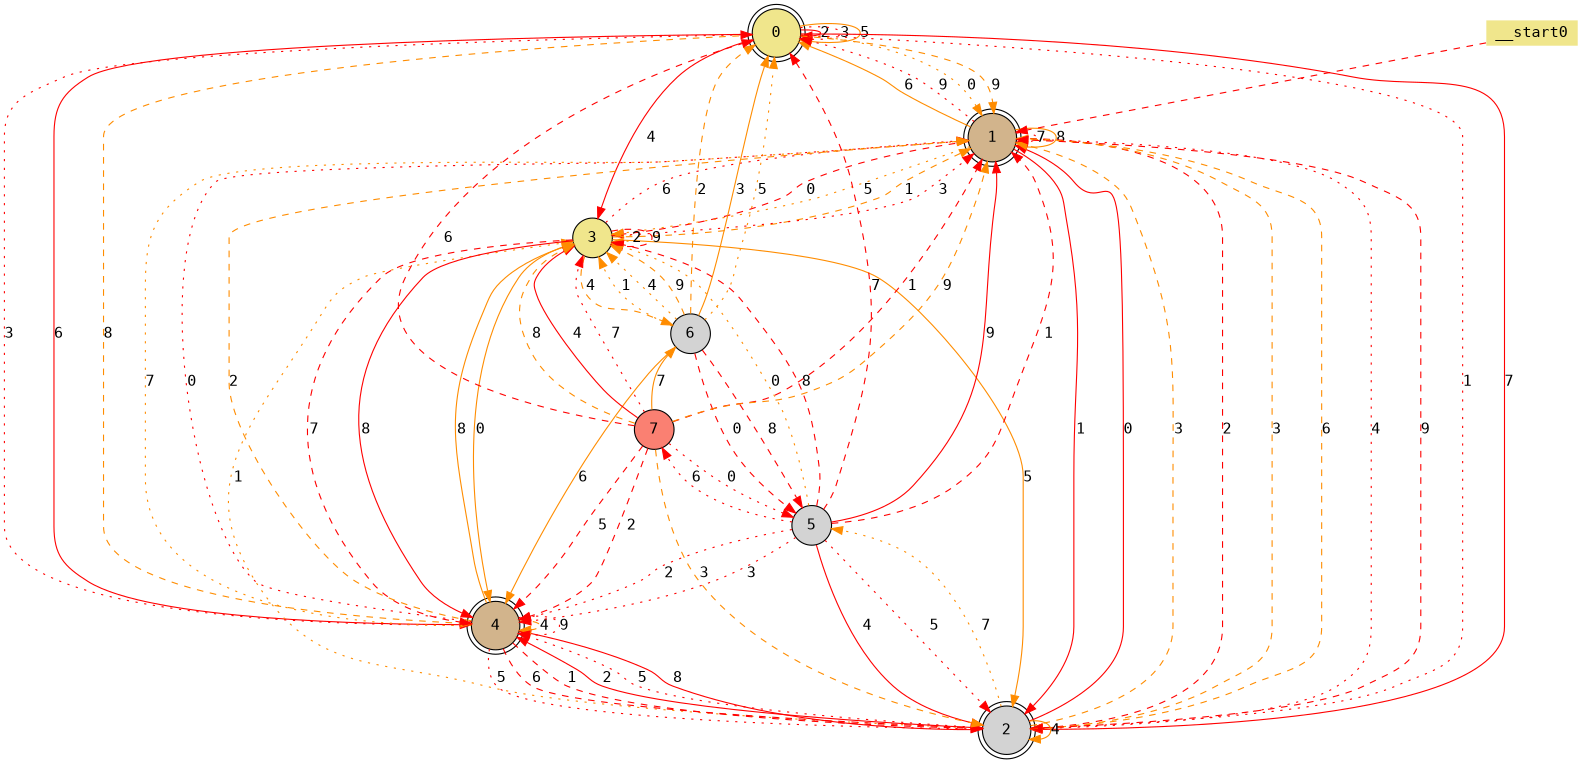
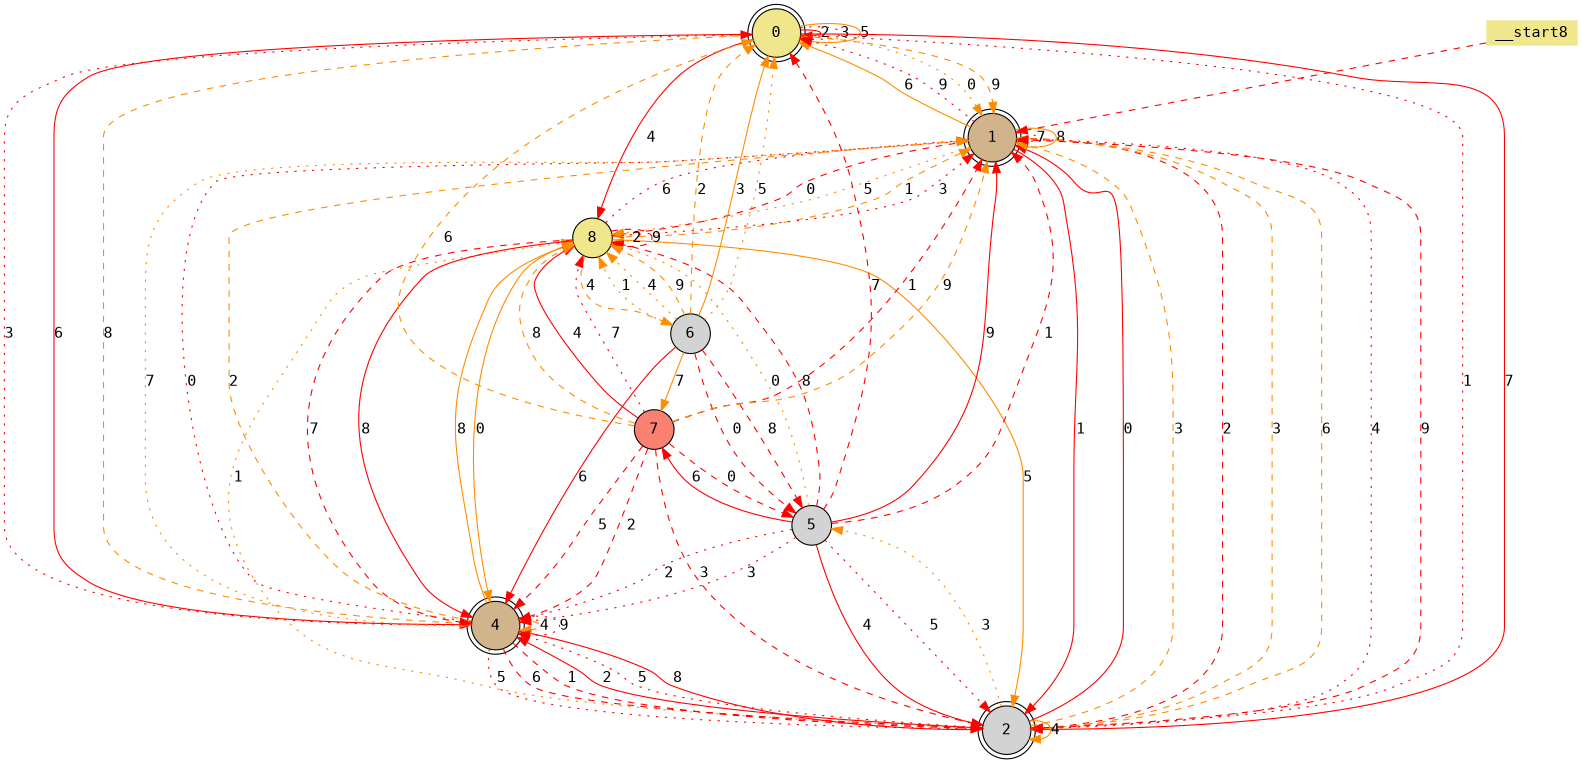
  digraph {
    fontname="DejaVu Sans Mono"
    node [fillcolor=khaki fontname="DejaVu Sans Mono" shape=doublecircle style=filled]
    edge [color=red fontname="DejaVu Sans Mono" style=dashed]
    n1 [label=0]
    n2 [fillcolor=tan label=1]
    n3 [fillcolor=lightgrey label=2]
-   n4 [label=3 shape=circle]
+   n4 [label=8 shape=circle]
    n5 [fillcolor=tan label=4]
    n6 [fillcolor=lightgrey label=5 shape=circle]
    n7 [fillcolor=lightgrey label=6 shape=circle]
    n8 [fillcolor=salmon label=7 shape=circle]
-   __start0 [height=0 shape=none width=0]
+   __start0 [height=0 shape=none width=0 label=__start8]
    n1 -> n1 [label=2 style=solid]
    n1 -> n1 [label=3 style=dotted]
    n1 -> n1 [color=darkorange label=5 style=solid]
    n1 -> n2 [color=darkorange label=0 style=dotted]
    n1 -> n2 [color=darkorange label=9]
    n1 -> n3 [label=1 style=dotted]
    n1 -> n3 [label=7 style=solid]
    n1 -> n4 [label=4 style=solid]
    n1 -> n5 [label=6 style=solid]
    n1 -> n5 [color=darkorange label=8]
    n2 -> n1 [color=darkorange label=6 style=solid]
    n2 -> n1 [label=9 style=dotted]
    n2 -> n2 [label=7 style=dotted]
    n2 -> n2 [color=darkorange label=8 style=solid]
    n2 -> n3 [label=1 style=solid]
    n2 -> n3 [label=2]
    n2 -> n3 [color=darkorange label=3]
    n2 -> n3 [label=4 style=dotted]
    n2 -> n4 [label=0]
    n2 -> n4 [color=darkorange label=5 style=dotted]
    n3 -> n2 [label=0 style=solid]
    n3 -> n2 [color=darkorange label=3]
    n3 -> n2 [color=darkorange label=6]
    n3 -> n2 [label=9]
    n3 -> n3 [color=darkorange label=4 style=solid]
    n3 -> n4 [color=darkorange label=1 style=dotted]
    n3 -> n5 [label=2 style=solid]
    n3 -> n5 [label=5 style=dotted]
    n3 -> n5 [label=8 style=solid]
-   n3 -> n6 [color=darkorange label=7 style=dotted]
+   n3 -> n6 [color=darkorange label=3 style=dotted]
    n4 -> n2 [color=darkorange label=1]
    n4 -> n2 [label=3 style=dotted]
    n4 -> n2 [label=6 style=dotted]
    n4 -> n3 [color=darkorange label=5 style=solid]
    n4 -> n4 [color=darkorange label=2 style=dotted]
    n4 -> n4 [label=9]
    n4 -> n5 [color=darkorange label=0 style=solid]
    n4 -> n5 [label=7]
    n4 -> n5 [label=8 style=solid]
    n4 -> n7 [color=darkorange label=4]
    n5 -> n1 [label=3 style=dotted]
    n5 -> n2 [label=0 style=dotted]
    n5 -> n2 [color=darkorange label=2]
    n5 -> n2 [color=darkorange label=7 style=dotted]
    n5 -> n3 [label=1]
    n5 -> n3 [label=5 style=dotted]
    n5 -> n3 [label=6]
    n5 -> n4 [color=darkorange label=8 style=solid]
    n5 -> n5 [color=darkorange label=4]
    n5 -> n5 [label=9 style=dotted]
    n6 -> n1 [label=7]
    n6 -> n2 [label=1]
    n6 -> n2 [label=9 style=solid]
    n6 -> n3 [label=4 style=solid]
    n6 -> n3 [label=5 style=dotted]
    n6 -> n4 [color=darkorange label=0 style=dotted]
    n6 -> n4 [label=8]
    n6 -> n5 [label=2 style=dotted]
    n6 -> n5 [label=3 style=dotted]
-   n6 -> n8 [label=6 style=dotted]
+   n6 -> n8 [label=6 style=solid]
    n7 -> n1 [color=darkorange label=2]
    n7 -> n1 [color=darkorange label=3 style=solid]
    n7 -> n1 [color=darkorange label=5 style=dotted]
    n7 -> n4 [color=darkorange label=1 style=dotted]
    n7 -> n4 [color=darkorange label=4 style=dotted]
    n7 -> n4 [color=darkorange label=9]
-   n7 -> n5 [color=darkorange label=6 style=solid]
+   n7 -> n5 [label=6 style=solid]
    n7 -> n6 [label=0]
    n7 -> n6 [label=8]
-   n8 -> n7 [color=darkorange label=7 style=solid]
-   n8 -> n1 [label=6]
+   n7 -> n8 [color=darkorange label=7 style=solid]
+   n8 -> n1 [color=darkorange label=6]
    n8 -> n2 [label=1]
    n8 -> n2 [color=darkorange label=9]
-   n8 -> n3 [color=darkorange label=3]
+   n8 -> n3 [label=3]
    n8 -> n4 [label=4 style=solid]
    n8 -> n4 [label=7 style=dotted]
    n8 -> n4 [color=darkorange label=8]
    n8 -> n5 [label=2]
    n8 -> n5 [label=5]
-   n8 -> n6 [label=0 style=dotted]
+   n8 -> n6 [label=0]
    __start0 -> n2
  }
